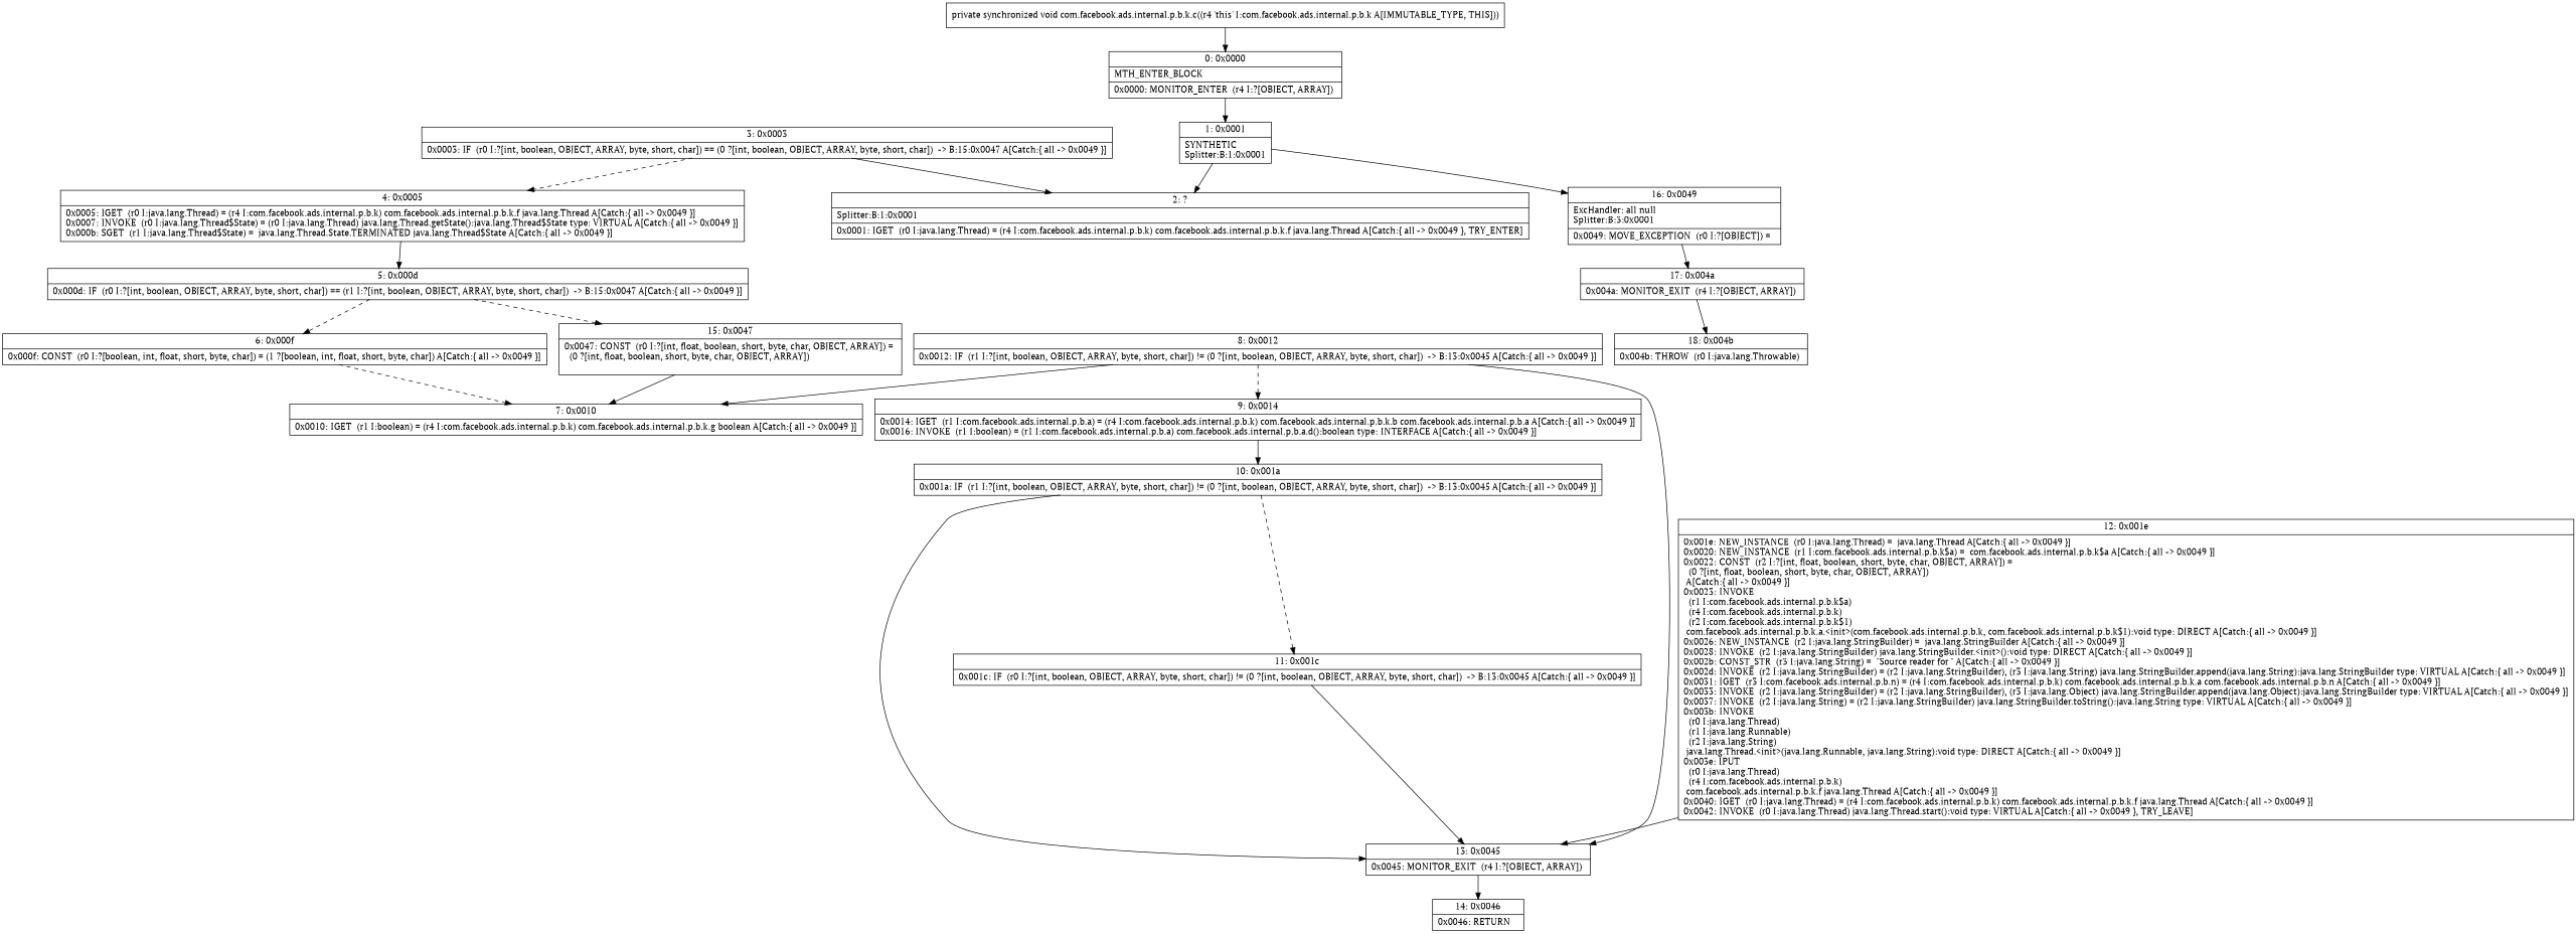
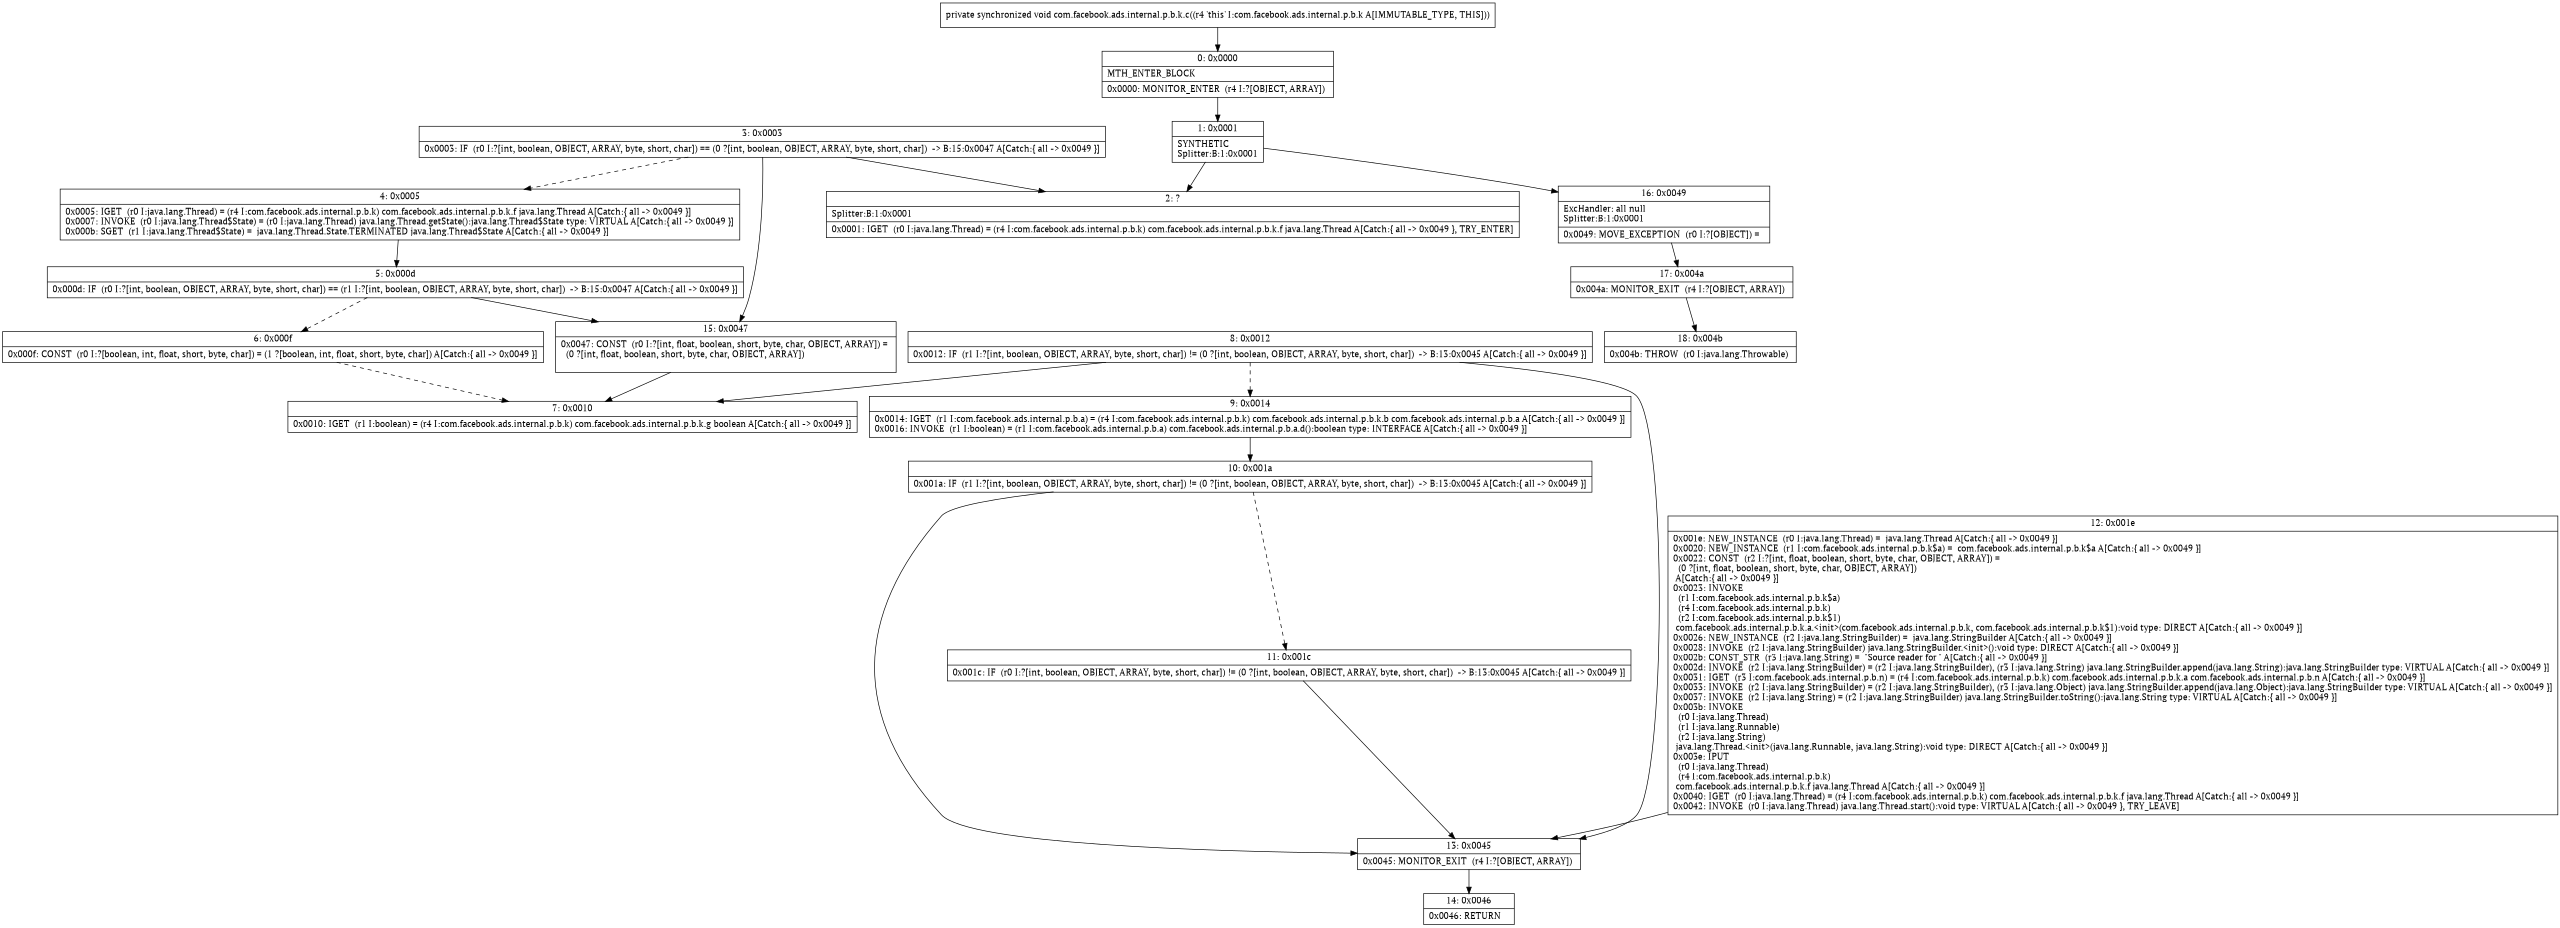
  digraph {
    fontname="PT Serif"
    node [fontname="PT Serif" shape=record]
    edge [fontname="PT Serif"]
    n1 [label="{0\:\ 0x0000|MTH_ENTER_BLOCK\l|0x0000: MONITOR_ENTER  (r4 I:?[OBJECT, ARRAY]) \l}"]
    n2 [label="{1\:\ 0x0001|SYNTHETIC\lSplitter:B:1:0x0001\l}"]
    n3 [label="{2\:\ ?|Splitter:B:1:0x0001\l|0x0001: IGET  (r0 I:java.lang.Thread) = (r4 I:com.facebook.ads.internal.p.b.k) com.facebook.ads.internal.p.b.k.f java.lang.Thread A[Catch:\{ all \-\> 0x0049 \}, TRY_ENTER]\l}"]
-   n4 [label="{16\:\ 0x0049|ExcHandler: all null\lSplitter:B:3:0x0001\l|0x0049: MOVE_EXCEPTION  (r0 I:?[OBJECT]) =  \l}"]
+   n4 [label="{16\:\ 0x0049|ExcHandler: all null\lSplitter:B:1:0x0001\l|0x0049: MOVE_EXCEPTION  (r0 I:?[OBJECT]) =  \l}"]
    n5 [label="{17\:\ 0x004a|0x004a: MONITOR_EXIT  (r4 I:?[OBJECT, ARRAY]) \l}"]
    n6 [label="{3\:\ 0x0003|0x0003: IF  (r0 I:?[int, boolean, OBJECT, ARRAY, byte, short, char]) == (0 ?[int, boolean, OBJECT, ARRAY, byte, short, char])  \-\> B:15:0x0047 A[Catch:\{ all \-\> 0x0049 \}]\l}"]
    n7 [label="{4\:\ 0x0005|0x0005: IGET  (r0 I:java.lang.Thread) = (r4 I:com.facebook.ads.internal.p.b.k) com.facebook.ads.internal.p.b.k.f java.lang.Thread A[Catch:\{ all \-\> 0x0049 \}]\l0x0007: INVOKE  (r0 I:java.lang.Thread$State) = (r0 I:java.lang.Thread) java.lang.Thread.getState():java.lang.Thread$State type: VIRTUAL A[Catch:\{ all \-\> 0x0049 \}]\l0x000b: SGET  (r1 I:java.lang.Thread$State) =  java.lang.Thread.State.TERMINATED java.lang.Thread$State A[Catch:\{ all \-\> 0x0049 \}]\l}"]
    n8 [label="{15\:\ 0x0047|0x0047: CONST  (r0 I:?[int, float, boolean, short, byte, char, OBJECT, ARRAY]) = \l  (0 ?[int, float, boolean, short, byte, char, OBJECT, ARRAY])\l \l}"]
    n9 [label="{5\:\ 0x000d|0x000d: IF  (r0 I:?[int, boolean, OBJECT, ARRAY, byte, short, char]) == (r1 I:?[int, boolean, OBJECT, ARRAY, byte, short, char])  \-\> B:15:0x0047 A[Catch:\{ all \-\> 0x0049 \}]\l}"]
    n10 [label="{7\:\ 0x0010|0x0010: IGET  (r1 I:boolean) = (r4 I:com.facebook.ads.internal.p.b.k) com.facebook.ads.internal.p.b.k.g boolean A[Catch:\{ all \-\> 0x0049 \}]\l}"]
    n11 [label="{6\:\ 0x000f|0x000f: CONST  (r0 I:?[boolean, int, float, short, byte, char]) = (1 ?[boolean, int, float, short, byte, char]) A[Catch:\{ all \-\> 0x0049 \}]\l}"]
    n12 [label="{8\:\ 0x0012|0x0012: IF  (r1 I:?[int, boolean, OBJECT, ARRAY, byte, short, char]) != (0 ?[int, boolean, OBJECT, ARRAY, byte, short, char])  \-\> B:13:0x0045 A[Catch:\{ all \-\> 0x0049 \}]\l}"]
    n13 [label="{9\:\ 0x0014|0x0014: IGET  (r1 I:com.facebook.ads.internal.p.b.a) = (r4 I:com.facebook.ads.internal.p.b.k) com.facebook.ads.internal.p.b.k.b com.facebook.ads.internal.p.b.a A[Catch:\{ all \-\> 0x0049 \}]\l0x0016: INVOKE  (r1 I:boolean) = (r1 I:com.facebook.ads.internal.p.b.a) com.facebook.ads.internal.p.b.a.d():boolean type: INTERFACE A[Catch:\{ all \-\> 0x0049 \}]\l}"]
    n14 [label="{13\:\ 0x0045|0x0045: MONITOR_EXIT  (r4 I:?[OBJECT, ARRAY]) \l}"]
    n15 [label="{10\:\ 0x001a|0x001a: IF  (r1 I:?[int, boolean, OBJECT, ARRAY, byte, short, char]) != (0 ?[int, boolean, OBJECT, ARRAY, byte, short, char])  \-\> B:13:0x0045 A[Catch:\{ all \-\> 0x0049 \}]\l}"]
    n16 [label="{14\:\ 0x0046|0x0046: RETURN   \l}"]
    n17 [label="{11\:\ 0x001c|0x001c: IF  (r0 I:?[int, boolean, OBJECT, ARRAY, byte, short, char]) != (0 ?[int, boolean, OBJECT, ARRAY, byte, short, char])  \-\> B:13:0x0045 A[Catch:\{ all \-\> 0x0049 \}]\l}"]
    n18 [label="{12\:\ 0x001e|0x001e: NEW_INSTANCE  (r0 I:java.lang.Thread) =  java.lang.Thread A[Catch:\{ all \-\> 0x0049 \}]\l0x0020: NEW_INSTANCE  (r1 I:com.facebook.ads.internal.p.b.k$a) =  com.facebook.ads.internal.p.b.k$a A[Catch:\{ all \-\> 0x0049 \}]\l0x0022: CONST  (r2 I:?[int, float, boolean, short, byte, char, OBJECT, ARRAY]) = \l  (0 ?[int, float, boolean, short, byte, char, OBJECT, ARRAY])\l A[Catch:\{ all \-\> 0x0049 \}]\l0x0023: INVOKE  \l  (r1 I:com.facebook.ads.internal.p.b.k$a)\l  (r4 I:com.facebook.ads.internal.p.b.k)\l  (r2 I:com.facebook.ads.internal.p.b.k$1)\l com.facebook.ads.internal.p.b.k.a.\<init\>(com.facebook.ads.internal.p.b.k, com.facebook.ads.internal.p.b.k$1):void type: DIRECT A[Catch:\{ all \-\> 0x0049 \}]\l0x0026: NEW_INSTANCE  (r2 I:java.lang.StringBuilder) =  java.lang.StringBuilder A[Catch:\{ all \-\> 0x0049 \}]\l0x0028: INVOKE  (r2 I:java.lang.StringBuilder) java.lang.StringBuilder.\<init\>():void type: DIRECT A[Catch:\{ all \-\> 0x0049 \}]\l0x002b: CONST_STR  (r3 I:java.lang.String) =  \"Source reader for \" A[Catch:\{ all \-\> 0x0049 \}]\l0x002d: INVOKE  (r2 I:java.lang.StringBuilder) = (r2 I:java.lang.StringBuilder), (r3 I:java.lang.String) java.lang.StringBuilder.append(java.lang.String):java.lang.StringBuilder type: VIRTUAL A[Catch:\{ all \-\> 0x0049 \}]\l0x0031: IGET  (r3 I:com.facebook.ads.internal.p.b.n) = (r4 I:com.facebook.ads.internal.p.b.k) com.facebook.ads.internal.p.b.k.a com.facebook.ads.internal.p.b.n A[Catch:\{ all \-\> 0x0049 \}]\l0x0033: INVOKE  (r2 I:java.lang.StringBuilder) = (r2 I:java.lang.StringBuilder), (r3 I:java.lang.Object) java.lang.StringBuilder.append(java.lang.Object):java.lang.StringBuilder type: VIRTUAL A[Catch:\{ all \-\> 0x0049 \}]\l0x0037: INVOKE  (r2 I:java.lang.String) = (r2 I:java.lang.StringBuilder) java.lang.StringBuilder.toString():java.lang.String type: VIRTUAL A[Catch:\{ all \-\> 0x0049 \}]\l0x003b: INVOKE  \l  (r0 I:java.lang.Thread)\l  (r1 I:java.lang.Runnable)\l  (r2 I:java.lang.String)\l java.lang.Thread.\<init\>(java.lang.Runnable, java.lang.String):void type: DIRECT A[Catch:\{ all \-\> 0x0049 \}]\l0x003e: IPUT  \l  (r0 I:java.lang.Thread)\l  (r4 I:com.facebook.ads.internal.p.b.k)\l com.facebook.ads.internal.p.b.k.f java.lang.Thread A[Catch:\{ all \-\> 0x0049 \}]\l0x0040: IGET  (r0 I:java.lang.Thread) = (r4 I:com.facebook.ads.internal.p.b.k) com.facebook.ads.internal.p.b.k.f java.lang.Thread A[Catch:\{ all \-\> 0x0049 \}]\l0x0042: INVOKE  (r0 I:java.lang.Thread) java.lang.Thread.start():void type: VIRTUAL A[Catch:\{ all \-\> 0x0049 \}, TRY_LEAVE]\l}"]
    n19 [label="{18\:\ 0x004b|0x004b: THROW  (r0 I:java.lang.Throwable) \l}"]
    n20 [label="{private synchronized void com.facebook.ads.internal.p.b.k.c((r4 'this' I:com.facebook.ads.internal.p.b.k A[IMMUTABLE_TYPE, THIS])) }"]
    n1 -> n2
    n2 -> n3
    n2 -> n4
    n4 -> n5
    n5 -> n19
    n6 -> n3
    n6 -> n7 [style=dashed]
+   n6 -> n8
    n7 -> n9
    n8 -> n10
-   n9 -> n8 [style=dashed]
+   n9 -> n8
    n9 -> n11 [style=dashed]
    n11 -> n10 [style=dashed]
    n12 -> n10
    n12 -> n13 [style=dashed]
    n12 -> n14
    n13 -> n15
    n14 -> n16
    n15 -> n14
    n15 -> n17 [style=dashed]
    n17 -> n14
    n18 -> n14
    n20 -> n1
  }
